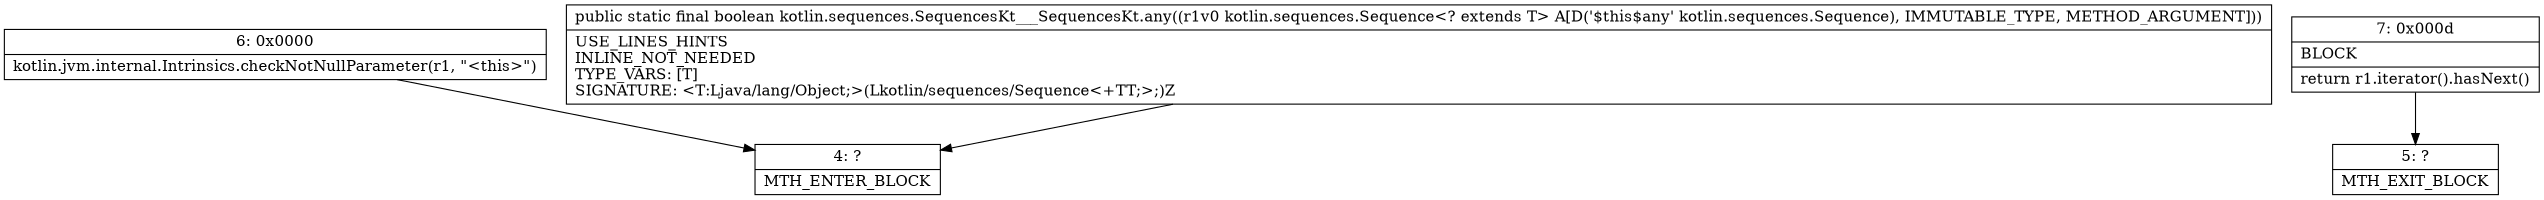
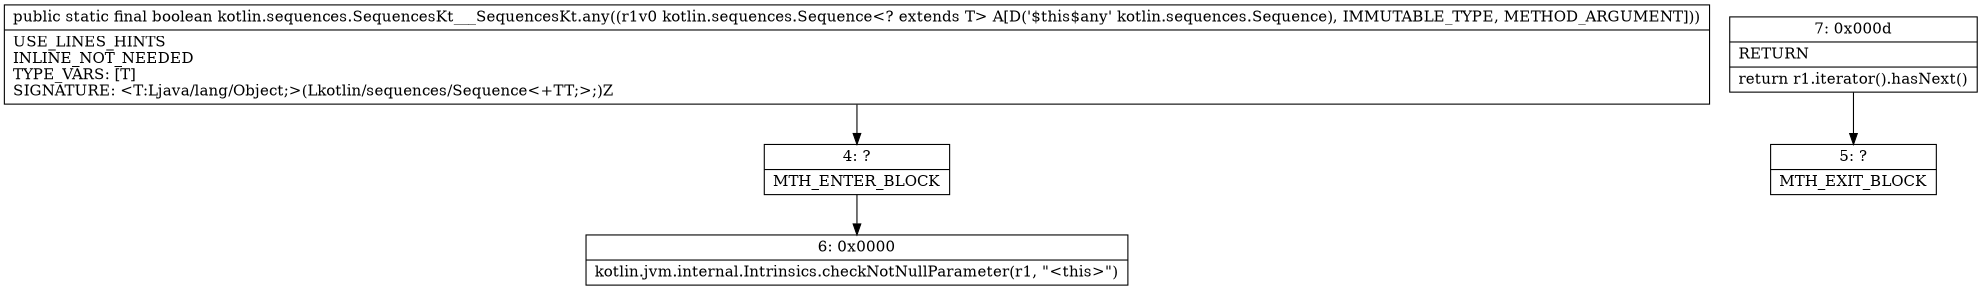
  digraph {
    node [shape=record]
    n1 [label="{4\:\ ?|MTH_ENTER_BLOCK\l}"]
    n2 [label="{6\:\ 0x0000|kotlin.jvm.internal.Intrinsics.checkNotNullParameter(r1, \"\<this\>\")\l}"]
-   n3 [label="{7\:\ 0x000d|BLOCK\l|return r1.iterator().hasNext()\l}"]
+   n3 [label="{7\:\ 0x000d|RETURN\l|return r1.iterator().hasNext()\l}"]
    n4 [label="{5\:\ ?|MTH_EXIT_BLOCK\l}"]
    n5 [label="{public static final boolean kotlin.sequences.SequencesKt___SequencesKt.any((r1v0 kotlin.sequences.Sequence\<? extends T\> A[D('$this$any' kotlin.sequences.Sequence), IMMUTABLE_TYPE, METHOD_ARGUMENT]))  | USE_LINES_HINTS\lINLINE_NOT_NEEDED\lTYPE_VARS: [T]\lSIGNATURE: \<T:Ljava\/lang\/Object;\>(Lkotlin\/sequences\/Sequence\<+TT;\>;)Z\l}"]
-   n2 -> n1
+   n1 -> n2
    n3 -> n4
    n5 -> n1
  }
